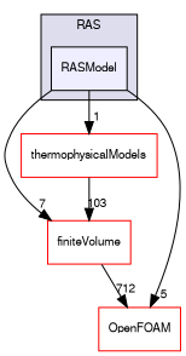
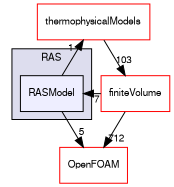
  digraph {
    compound=true
    node [fontname=FreeSans fontsize=10 shape=box color=red]
    edge [labeldistance=1.5 labelfontname=FreeSans labelfontsize=10]
    n1 [fillcolor="#eeeeff" label=RASModel pencolor=black style=filled color=""]
    n2 [label=finiteVolume]
    n3 [label=thermophysicalModels]
    n4 [label=OpenFOAM]
    subgraph cluster_1 {
      bgcolor="#ddddee"
      fontname=FreeSans
      fontsize=10
      label=RAS
      pencolor=black
      n1
    }
-   n1 -> n2 [headlabel=7]
+   n2 -> n1 [headlabel=7]
    n1 -> n3 [headlabel=1]
    n1 -> n4 [headlabel=5]
    n2 -> n4 [headlabel=712]
    n3 -> n2 [headlabel=103]
  }
